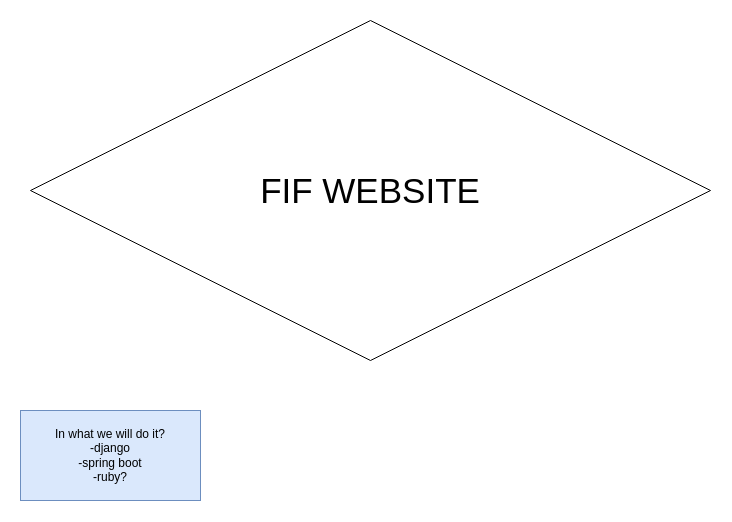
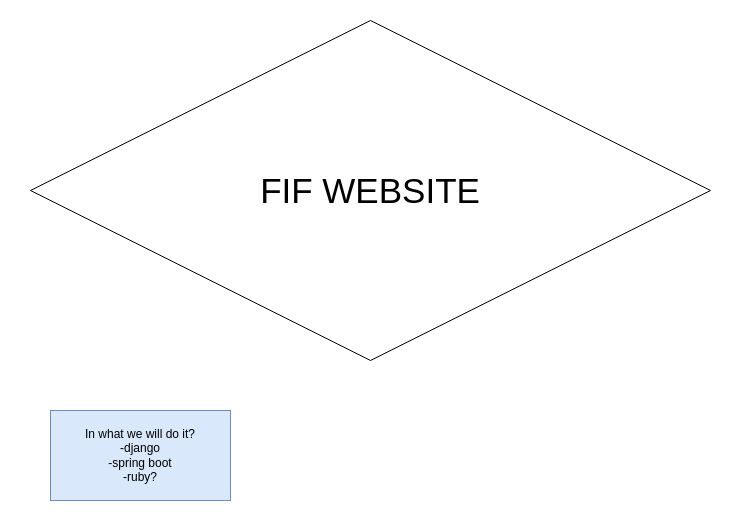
  <mxCell id="0" />
  <mxCell id="1" parent="0" />
  <mxCell id="2" value="&lt;font style=&quot;font-size: 35px;&quot;&gt;FIF WEBSITE&lt;/font&gt;" style="rhombus;whiteSpace=wrap;html=1;" vertex="1" parent="1"><mxGeometry x="30" y="20" width="680" height="340" as="geometry" /></mxCell>
- <mxCell id="3" value="&lt;div&gt;In what we will do it?&lt;/div&gt;&lt;div&gt;-django&lt;/div&gt;&lt;div&gt;-spring boot&lt;/div&gt;&lt;div&gt;-ruby?&lt;br&gt;&lt;/div&gt;" style="rounded=0;whiteSpace=wrap;html=1;fillColor=#dae8fc;strokeColor=#6c8ebf;" vertex="1" parent="1"><mxGeometry x="20" y="410" width="180" height="90" as="geometry" /></mxCell>
+ <mxCell id="3" value="&lt;div&gt;In what we will do it?&lt;/div&gt;&lt;div&gt;-django&lt;/div&gt;&lt;div&gt;-spring boot&lt;/div&gt;&lt;div&gt;-ruby?&lt;br&gt;&lt;/div&gt;" style="rounded=0;whiteSpace=wrap;html=1;fillColor=#dae8fc;strokeColor=#6c8ebf;" vertex="1" parent="1"><mxGeometry x="50" y="410" width="180" height="90" as="geometry" /></mxCell>
